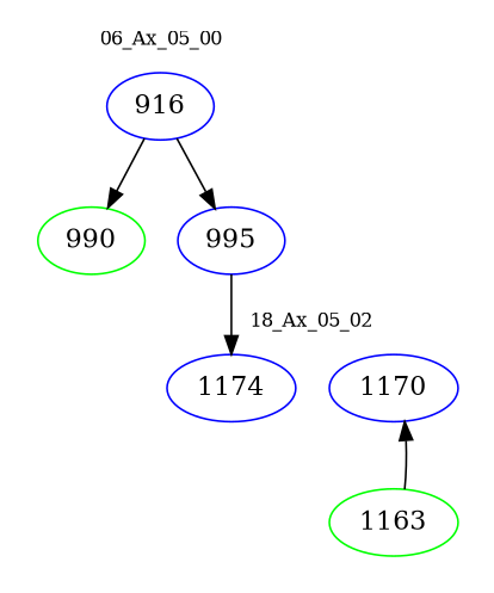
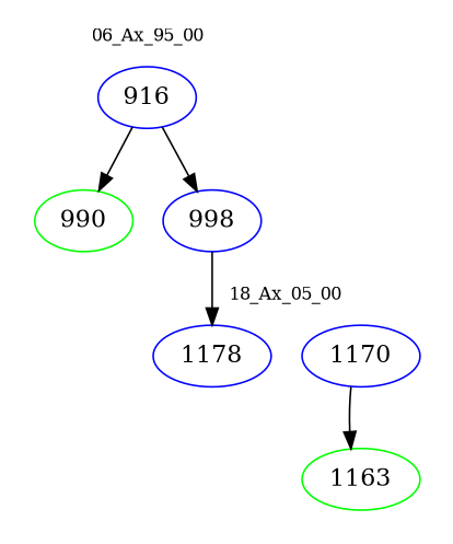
  digraph {
    node [color=blue]
    edge [color=black]
    n1 [label=916]
    n2 [color=green label=990]
-   n3 [label=995]
+   n3 [label=998]
    n4 [label=1170]
    n5 [color=green label=1163]
-   n6 [label=1174]
+   n6 [label=1178]
    subgraph cluster_1 {
      color=white
      fontsize=10
-     label="06_Ax_05_00"
+     label="06_Ax_95_00"
      n1
      n2
      n3
    }
    subgraph cluster_2 {
      color=white
      fontsize=10
-     label="18_Ax_05_02"
+     label="18_Ax_05_00"
      n4
      n5
      n6
    }
    n1 -> n2
    n1 -> n3
    n3 -> n6
-   n5 -> n4
+   n4 -> n5
  }
